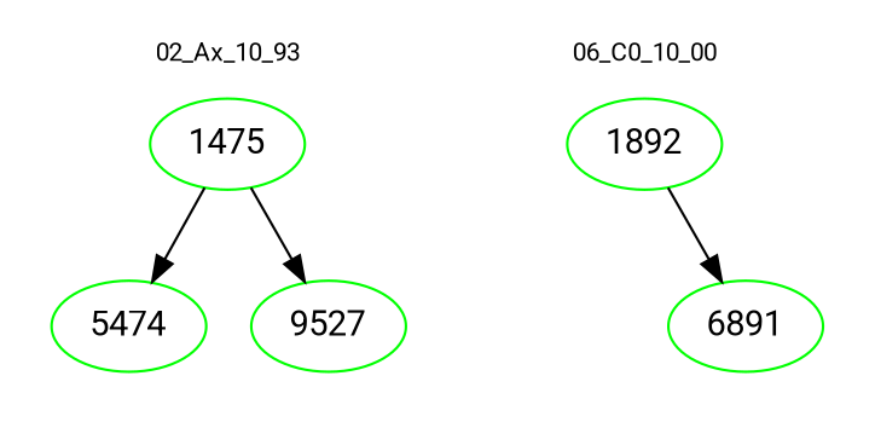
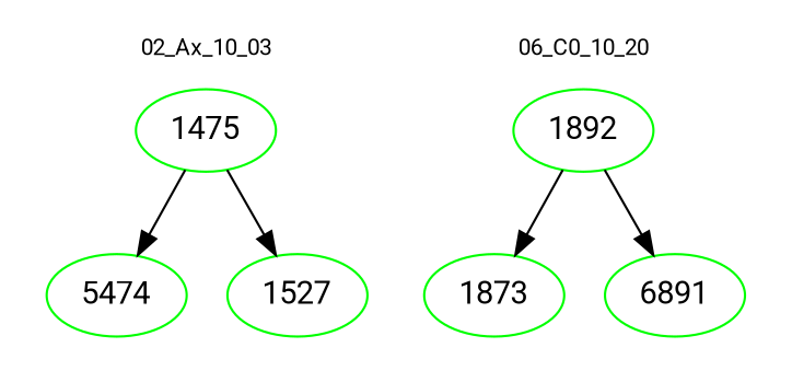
  digraph {
    fontname=Roboto
    node [color=green fontname=Roboto]
    edge [color=black fontname=Roboto]
    n1 [label=1475]
    n2 [label=5474]
-   n3 [label=9527]
+   n3 [label=1527]
    n4 [label=1892]
+   n5 [label=1873]
    n6 [label=6891]
    subgraph cluster_1 {
      color=white
      fontsize=10
-     label="02_Ax_10_93"
+     label="02_Ax_10_03"
      n1
      n2
      n3
    }
    subgraph cluster_2 {
      color=white
      fontsize=10
-     label="06_C0_10_00"
+     label="06_C0_10_20"
      n4
+     n5
      n6
    }
    n1 -> n2
    n1 -> n3
+   n4 -> n5
    n4 -> n6
  }
